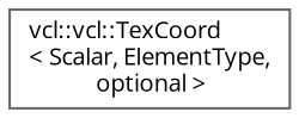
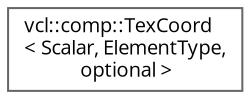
  digraph {
    rankdir=TB
    fontname="Open Sans"
-   n1 [color=grey40 fillcolor=white fontname="Open Sans" fontsize=10 height=0.2 label="vcl::vcl::TexCoord\l\< Scalar, ElementType,\l optional \>" shape=box style=filled width=0.4]
+   n1 [color=grey40 fillcolor=white fontname="Open Sans" fontsize=10 height=0.2 label="vcl::comp::TexCoord\l\< Scalar, ElementType,\l optional \>" shape=box style=filled width=0.4]
  }
